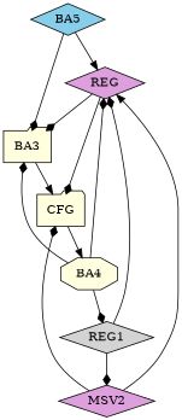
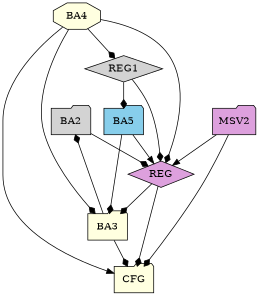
  strict digraph {
    node [fillcolor=lightyellow shape=folder style=filled]
    edge [arrowhead=diamond]
+   n1 [fillcolor=lightgrey label=BA2]
    n2 [fillcolor=plum label=REG shape=diamond]
    n3 [label=BA3]
    n4 [label=CFG]
    n5 [label=BA4 shape=octagon]
    n6 [fillcolor=lightgrey label=REG1 shape=diamond]
-   n7 [fillcolor=plum label=MSV2 shape=diamond]
-   n8 [fillcolor=skyblue label=BA5 shape=diamond]
+   n7 [fillcolor=plum label=MSV2]
+   n8 [fillcolor=skyblue label=BA5]
+   n1 -> n2
    n2 -> n3
    n2 -> n4
-   n3 -> n4 [arrowhead=normal]
+   n3 -> n1
+   n3 -> n4
    n5 -> n2
    n5 -> n3
-   n4 -> n5 [arrowhead=normal]
+   n5 -> n4 [arrowhead=normal]
    n5 -> n6
    n6 -> n2
-   n6 -> n7
+   n6 -> n8
    n7 -> n2 [arrowhead=normal]
    n7 -> n4
    n8 -> n2 [arrowhead=normal]
    n8 -> n3
  }
